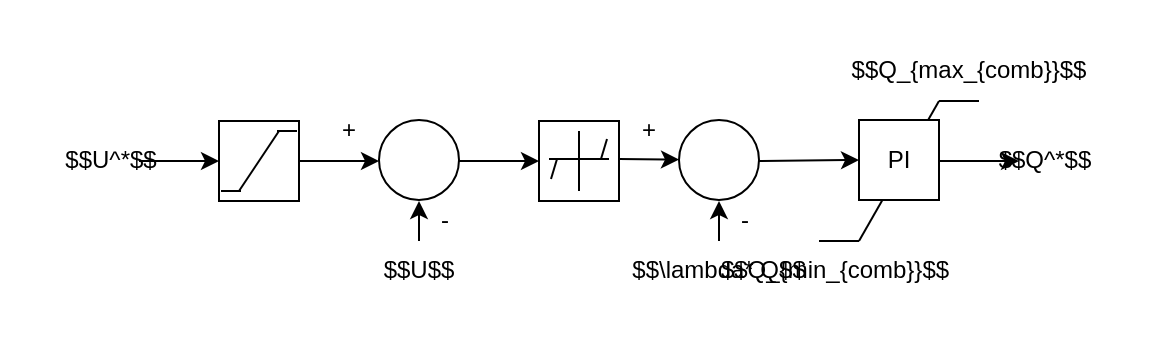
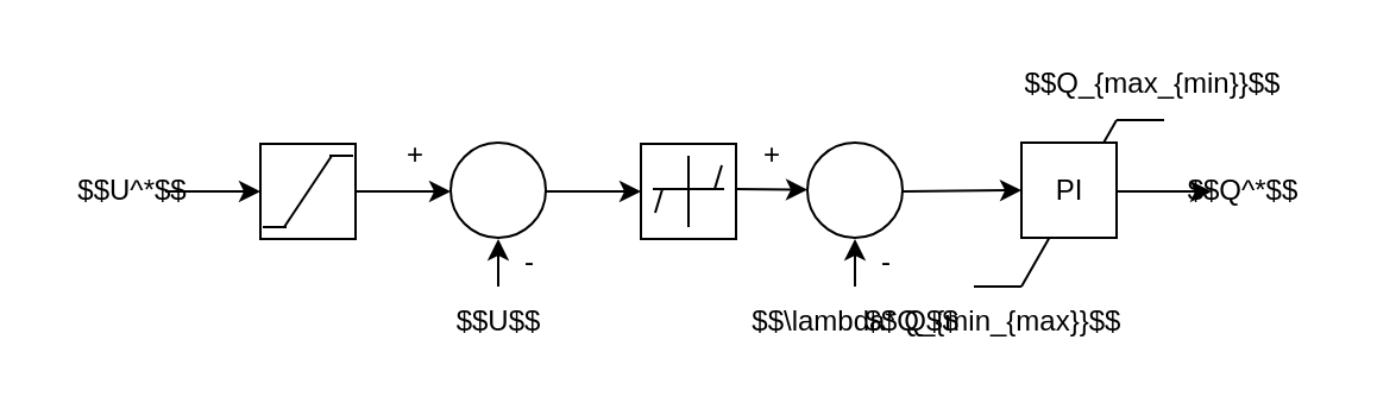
  <mxCell id="0" />
  <mxCell id="1" parent="0" />
  <mxCell id="2" value="" style="verticalLabelPosition=bottom;verticalAlign=top;html=1;shape=mxgraph.basic.rect;fillColor2=none;strokeWidth=1;size=20;indent=25;" parent="1" vertex="1"><mxGeometry x="109" y="60" width="40" height="40" as="geometry" /></mxCell>
  <mxCell id="3" value="" style="endArrow=none;html=1;rounded=0;endSize=4;startSize=5;jumpSize=6;sourcePerimeterSpacing=0;entryX=0.25;entryY=1;entryDx=0;entryDy=0;entryPerimeter=0;" parent="1" edge="1"><mxGeometry width="50" height="50" relative="1" as="geometry"><mxPoint x="139" y="65" as="sourcePoint" /><mxPoint x="119" y="95" as="targetPoint" /></mxGeometry></mxCell>
  <mxCell id="4" value="" style="endArrow=none;html=1;rounded=0;" parent="1" edge="1"><mxGeometry width="50" height="50" relative="1" as="geometry"><mxPoint x="138" y="65" as="sourcePoint" /><mxPoint x="148" y="65" as="targetPoint" /></mxGeometry></mxCell>
  <mxCell id="5" value="" style="endArrow=none;html=1;rounded=0;" parent="1" edge="1"><mxGeometry width="50" height="50" relative="1" as="geometry"><mxPoint x="110" y="95" as="sourcePoint" /><mxPoint x="120" y="95" as="targetPoint" /></mxGeometry></mxCell>
  <mxCell id="6" value="" style="endArrow=classic;html=1;rounded=0;" parent="1" edge="1"><mxGeometry width="50" height="50" relative="1" as="geometry"><mxPoint x="69" y="80" as="sourcePoint" /><mxPoint x="109" y="80" as="targetPoint" /></mxGeometry></mxCell>
  <mxCell id="7" value="" style="endArrow=classic;html=1;rounded=0;exitX=1;exitY=0.5;exitDx=0;exitDy=0;" parent="1" edge="1"><mxGeometry width="50" height="50" relative="1" as="geometry"><mxPoint x="149" y="80" as="sourcePoint" /><mxPoint x="189" y="80" as="targetPoint" /></mxGeometry></mxCell>
  <mxCell id="8" value="" style="ellipse;whiteSpace=wrap;html=1;aspect=fixed;" parent="1" vertex="1"><mxGeometry x="189" y="59.5" width="40" height="40" as="geometry" /></mxCell>
  <mxCell id="9" value="" style="endArrow=classic;html=1;rounded=0;" parent="1" edge="1"><mxGeometry width="50" height="50" relative="1" as="geometry"><mxPoint x="209" y="120" as="sourcePoint" /><mxPoint x="209" y="100" as="targetPoint" /></mxGeometry></mxCell>
  <mxCell id="10" value="" style="endArrow=classic;html=1;rounded=0;" parent="1" edge="1"><mxGeometry width="50" height="50" relative="1" as="geometry"><mxPoint x="229" y="80" as="sourcePoint" /><mxPoint x="269" y="80" as="targetPoint" /></mxGeometry></mxCell>
  <mxCell id="11" value="" style="endArrow=none;html=1;rounded=0;" parent="1" edge="1"><mxGeometry width="50" height="50" relative="1" as="geometry"><mxPoint x="249" y="120" as="sourcePoint" /><mxPoint x="249" y="120" as="targetPoint" /><Array as="points"><mxPoint x="249" y="120" /></Array></mxGeometry></mxCell>
  <mxCell id="12" value="$$U$$" style="text;html=1;align=center;verticalAlign=middle;resizable=0;points=[];autosize=1;strokeColor=none;fillColor=none;" parent="1" vertex="1"><mxGeometry x="179" y="120" width="60" height="30" as="geometry" /></mxCell>
  <mxCell id="13" value="-" style="text;html=1;align=center;verticalAlign=middle;resizable=0;points=[];autosize=1;strokeColor=none;fillColor=none;" parent="1" vertex="1"><mxGeometry x="207" y="95" width="30" height="30" as="geometry" /></mxCell>
  <mxCell id="14" value="+" style="text;html=1;align=center;verticalAlign=middle;resizable=0;points=[];autosize=1;strokeColor=none;fillColor=none;" parent="1" vertex="1"><mxGeometry x="159" y="50" width="30" height="30" as="geometry" /></mxCell>
  <mxCell id="15" value="$$U^*$$" style="text;html=1;align=center;verticalAlign=middle;resizable=0;points=[];autosize=1;strokeColor=none;fillColor=none;" parent="1" vertex="1"><mxGeometry x="20" y="65" width="70" height="30" as="geometry" /></mxCell>
  <mxCell id="16" value="" style="whiteSpace=wrap;html=1;aspect=fixed;" parent="1" vertex="1"><mxGeometry x="269" y="60" width="40" height="40" as="geometry" /></mxCell>
  <mxCell id="17" value="" style="endArrow=none;html=1;rounded=0;" parent="1" edge="1"><mxGeometry width="50" height="50" relative="1" as="geometry"><mxPoint x="289" y="95" as="sourcePoint" /><mxPoint x="289" y="65" as="targetPoint" /></mxGeometry></mxCell>
  <mxCell id="18" value="" style="endArrow=none;html=1;rounded=0;" parent="1" edge="1"><mxGeometry width="50" height="50" relative="1" as="geometry"><mxPoint x="304" y="79" as="sourcePoint" /><mxPoint x="274" y="79" as="targetPoint" /></mxGeometry></mxCell>
  <mxCell id="19" value="" style="endArrow=none;html=1;rounded=0;" parent="1" edge="1"><mxGeometry width="50" height="50" relative="1" as="geometry"><mxPoint x="303" y="69" as="sourcePoint" /><mxPoint x="300" y="79" as="targetPoint" /></mxGeometry></mxCell>
  <mxCell id="20" value="" style="endArrow=none;html=1;rounded=0;" parent="1" edge="1"><mxGeometry width="50" height="50" relative="1" as="geometry"><mxPoint x="278" y="79" as="sourcePoint" /><mxPoint x="275" y="89" as="targetPoint" /></mxGeometry></mxCell>
  <mxCell id="21" value="" style="ellipse;whiteSpace=wrap;html=1;aspect=fixed;" parent="1" vertex="1"><mxGeometry x="339" y="59.5" width="40" height="40" as="geometry" /></mxCell>
  <mxCell id="22" value="" style="endArrow=classic;html=1;rounded=0;" parent="1" edge="1"><mxGeometry width="50" height="50" relative="1" as="geometry"><mxPoint x="359" y="120" as="sourcePoint" /><mxPoint x="359" y="100" as="targetPoint" /></mxGeometry></mxCell>
  <mxCell id="23" value="" style="endArrow=classic;html=1;rounded=0;entryX=0;entryY=0.5;entryDx=0;entryDy=0;" parent="1" target="31" edge="1"><mxGeometry width="50" height="50" relative="1" as="geometry"><mxPoint x="379" y="80" as="sourcePoint" /><mxPoint x="419" y="80" as="targetPoint" /></mxGeometry></mxCell>
  <mxCell id="24" value="$$\lambda* Q$$" style="text;html=1;align=center;verticalAlign=middle;resizable=0;points=[];autosize=1;strokeColor=none;fillColor=none;" parent="1" vertex="1"><mxGeometry x="304" y="120" width="110" height="30" as="geometry" /></mxCell>
  <mxCell id="25" value="-" style="text;html=1;align=center;verticalAlign=middle;resizable=0;points=[];autosize=1;strokeColor=none;fillColor=none;" parent="1" vertex="1"><mxGeometry x="357" y="95" width="30" height="30" as="geometry" /></mxCell>
  <mxCell id="26" value="+" style="text;html=1;align=center;verticalAlign=middle;resizable=0;points=[];autosize=1;strokeColor=none;fillColor=none;" parent="1" vertex="1"><mxGeometry x="309" y="50" width="30" height="30" as="geometry" /></mxCell>
  <mxCell id="27" value="" style="endArrow=classic;html=1;rounded=0;" parent="1" edge="1"><mxGeometry width="50" height="50" relative="1" as="geometry"><mxPoint x="309" y="79" as="sourcePoint" /><mxPoint x="339" y="79.3" as="targetPoint" /></mxGeometry></mxCell>
  <mxCell id="28" value="" style="endArrow=none;html=1;rounded=0;" parent="1" edge="1"><mxGeometry width="50" height="50" relative="1" as="geometry"><mxPoint x="429" y="120" as="sourcePoint" /><mxPoint x="469" y="50" as="targetPoint" /></mxGeometry></mxCell>
  <mxCell id="29" value="" style="endArrow=none;html=1;rounded=0;" parent="1" edge="1"><mxGeometry width="50" height="50" relative="1" as="geometry"><mxPoint x="489" y="50" as="sourcePoint" /><mxPoint x="469" y="50" as="targetPoint" /></mxGeometry></mxCell>
  <mxCell id="30" value="" style="endArrow=none;html=1;rounded=0;" parent="1" edge="1"><mxGeometry width="50" height="50" relative="1" as="geometry"><mxPoint x="409" y="120" as="sourcePoint" /><mxPoint x="409" y="120" as="targetPoint" /><Array as="points"><mxPoint x="409" y="120" /></Array></mxGeometry></mxCell>
  <mxCell id="31" value="" style="whiteSpace=wrap;html=1;aspect=fixed;" parent="1" vertex="1"><mxGeometry x="429" y="59.5" width="40" height="40" as="geometry" /></mxCell>
  <mxCell id="32" value="PI" style="text;html=1;align=center;verticalAlign=middle;resizable=0;points=[];autosize=1;strokeColor=none;fillColor=none;" parent="1" vertex="1"><mxGeometry x="434" y="64.5" width="30" height="30" as="geometry" /></mxCell>
- <mxCell id="33" value="$$Q_{min_{comb}}$$" style="text;html=1;align=center;verticalAlign=middle;resizable=0;points=[];autosize=1;strokeColor=none;fillColor=none;" parent="1" vertex="1"><mxGeometry x="347" y="120" width="140" height="30" as="geometry" /></mxCell>
+ <mxCell id="33" value="$$Q_{min_{max}}$$" style="text;html=1;align=center;verticalAlign=middle;resizable=0;points=[];autosize=1;strokeColor=none;fillColor=none;" parent="1" vertex="1"><mxGeometry x="347" y="120" width="140" height="30" as="geometry" /></mxCell>
  <mxCell id="34" value="" style="endArrow=none;html=1;rounded=0;" parent="1" edge="1"><mxGeometry width="50" height="50" relative="1" as="geometry"><mxPoint x="429" y="120" as="sourcePoint" /><mxPoint x="409" y="120" as="targetPoint" /><Array as="points" /></mxGeometry></mxCell>
- <mxCell id="35" value="$$Q_{max_{comb}}$$" style="text;html=1;align=center;verticalAlign=middle;resizable=0;points=[];autosize=1;strokeColor=none;fillColor=none;" parent="1" vertex="1"><mxGeometry x="414" y="20" width="140" height="30" as="geometry" /></mxCell>
+ <mxCell id="35" value="$$Q_{max_{min}}$$" style="text;html=1;align=center;verticalAlign=middle;resizable=0;points=[];autosize=1;strokeColor=none;fillColor=none;" parent="1" vertex="1"><mxGeometry x="414" y="20" width="140" height="30" as="geometry" /></mxCell>
  <mxCell id="36" value="" style="endArrow=classic;html=1;rounded=0;" parent="1" edge="1"><mxGeometry width="50" height="50" relative="1" as="geometry"><mxPoint x="469" y="80" as="sourcePoint" /><mxPoint x="509" y="80" as="targetPoint" /></mxGeometry></mxCell>
  <mxCell id="37" value="$$Q^*$$" style="text;html=1;align=center;verticalAlign=middle;resizable=0;points=[];autosize=1;strokeColor=none;fillColor=none;" parent="1" vertex="1"><mxGeometry x="487" y="65" width="70" height="30" as="geometry" /></mxCell>
